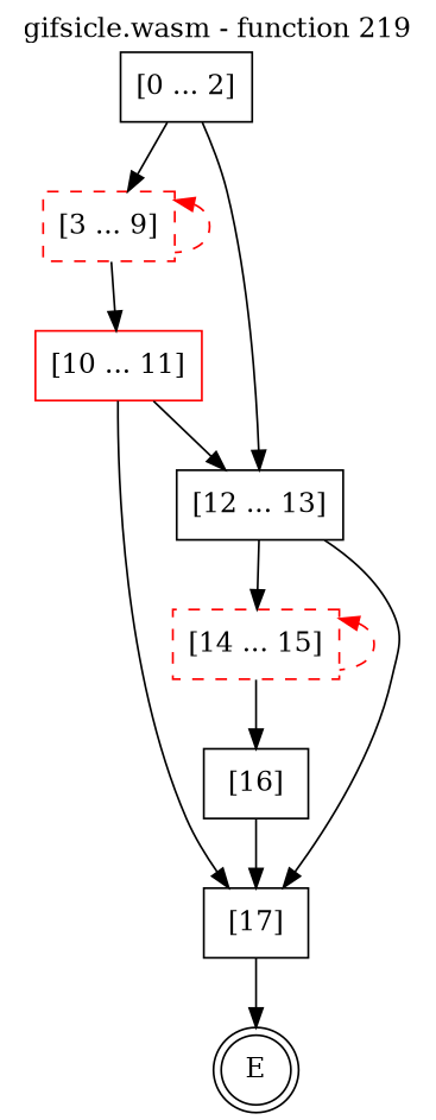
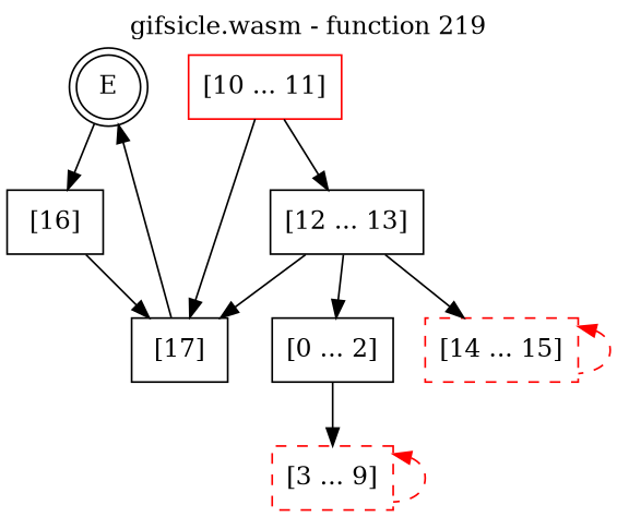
  digraph {
    label="gifsicle.wasm - function 219"
    labelfontcolor=black
    labelfontname=Helvetica
    labelfontsize=16
    labelloc=t
    node [shape=box color=black style=solid]
    E [shape=doublecircle color="" style=""]
    n2 [label="[0 ... 2]"]
    n3 [color=red label="[3 ... 9]" style=dashed]
    n4 [label="[12 ... 13]"]
    n5 [color=red label="[10 ... 11]"]
    n6 [label="[17]"]
    n7 [color=red label="[14 ... 15]" style=dashed]
    n8 [label="[16]"]
    n2 -> n3
-   n2 -> n4
+   n4 -> n2
    n3 -> n3 [color=red dir=back style=dashed]
-   n3 -> n5
    n4 -> n6
    n4 -> n7
    n5 -> n4
    n5 -> n6
    n6 -> E
    n7 -> n7 [color=red dir=back style=dashed]
-   n7 -> n8
+   E -> n8
    n8 -> n6
  }
